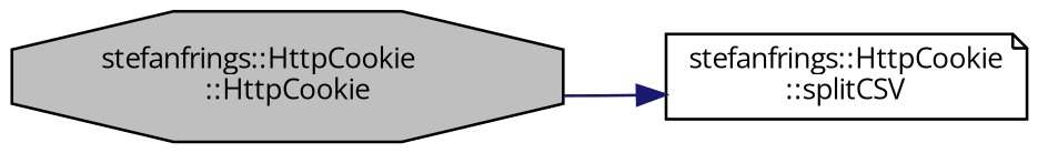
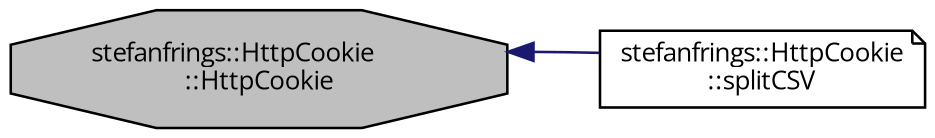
  digraph {
    rankdir=LR
    fontname="Open Sans"
    node [color=black fontname="Open Sans" fontsize=10 style=filled]
    n1 [fillcolor=grey75 fontcolor=black height=0.2 label="stefanfrings::HttpCookie\l::HttpCookie" shape=octagon width=0.4]
    n2 [fillcolor=white height=0.2 label="stefanfrings::HttpCookie\l::splitCSV" shape=note width=0.4]
-   n1 -> n2 [color=midnightblue fontname="Open Sans" fontsize=10 labelfontname=Helvetica labelfontsize=10 style=solid]
+   n2 -> n1 [color=midnightblue fontname="Open Sans" fontsize=10 labelfontname=Helvetica labelfontsize=10 style=solid]
  }
